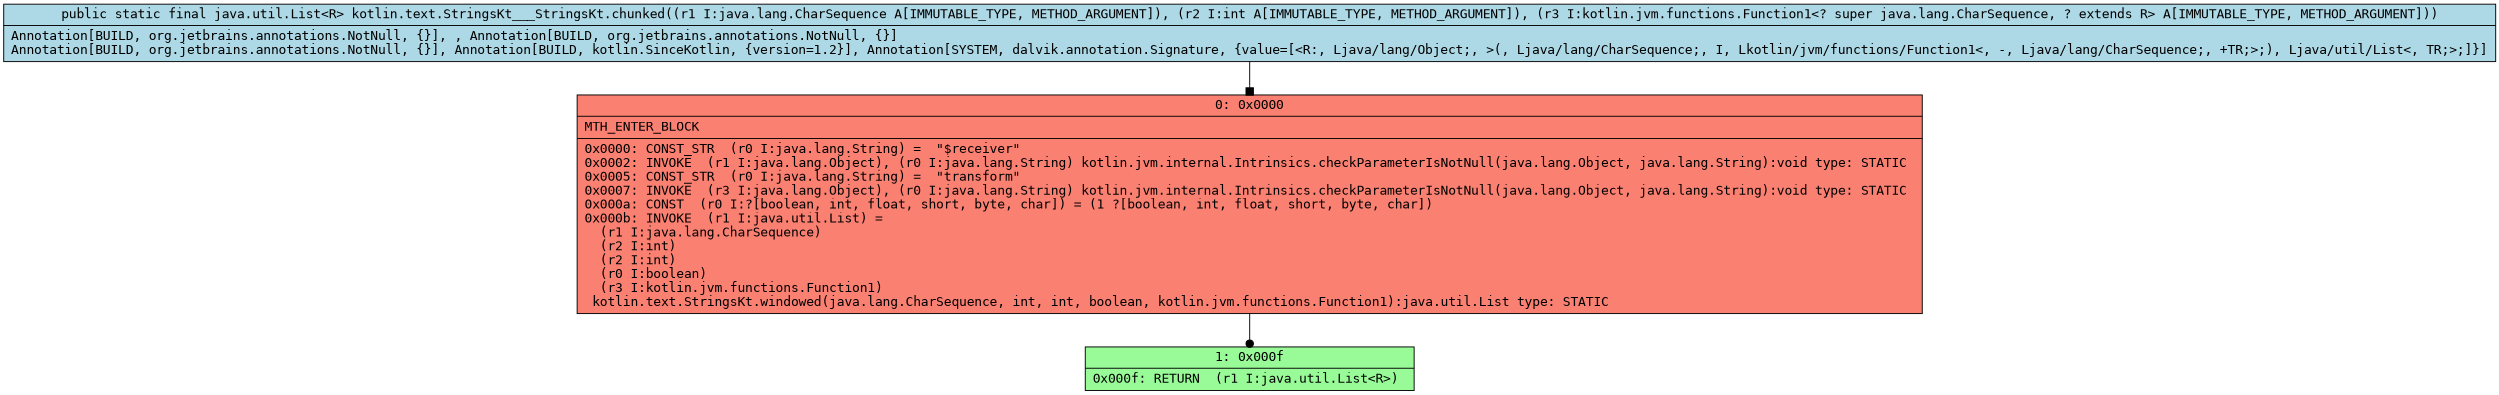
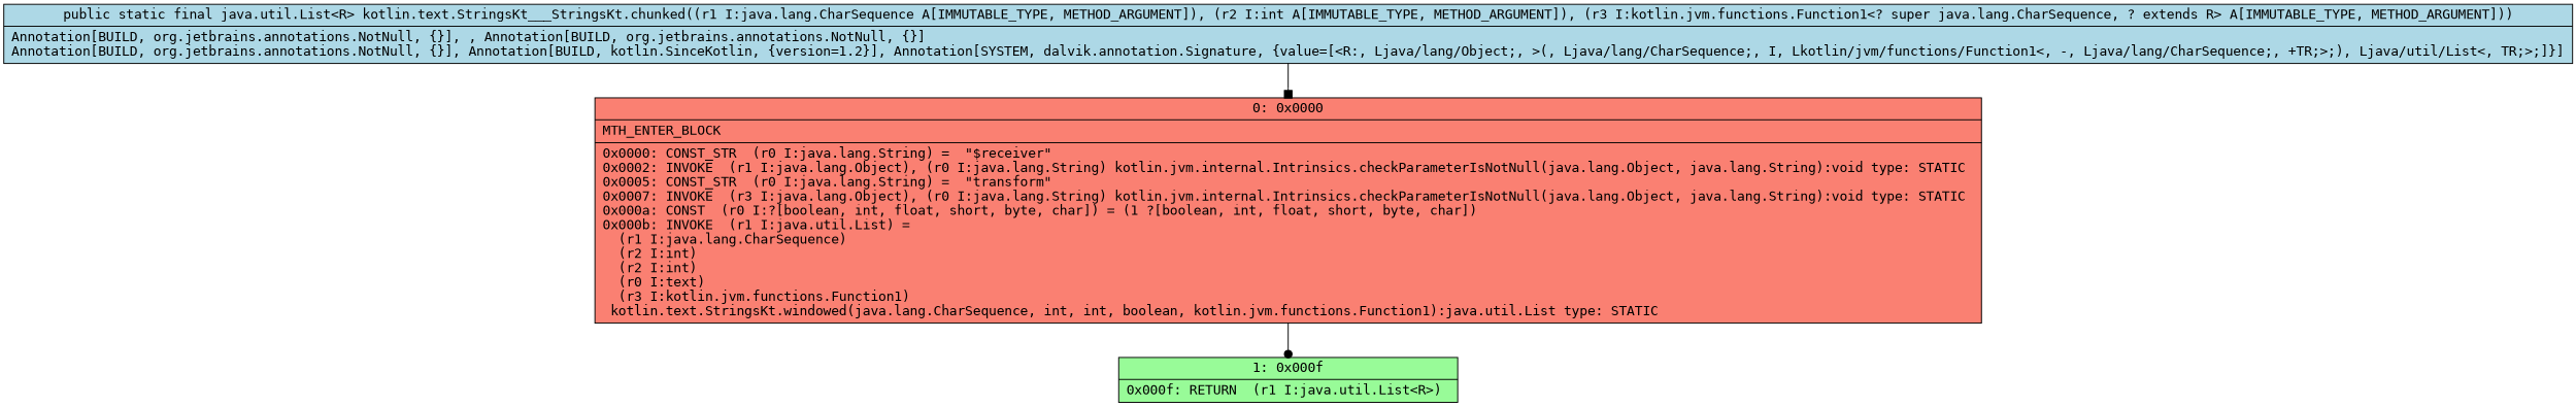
  digraph {
    fontname="DejaVu Sans Mono"
    node [shape=record style=filled fontname="DejaVu Sans Mono"]
    edge [fontname="DejaVu Sans Mono"]
-   n1 [label="{0\:\ 0x0000|MTH_ENTER_BLOCK\l|0x0000: CONST_STR  (r0 I:java.lang.String) =  \"$receiver\" \l0x0002: INVOKE  (r1 I:java.lang.Object), (r0 I:java.lang.String) kotlin.jvm.internal.Intrinsics.checkParameterIsNotNull(java.lang.Object, java.lang.String):void type: STATIC \l0x0005: CONST_STR  (r0 I:java.lang.String) =  \"transform\" \l0x0007: INVOKE  (r3 I:java.lang.Object), (r0 I:java.lang.String) kotlin.jvm.internal.Intrinsics.checkParameterIsNotNull(java.lang.Object, java.lang.String):void type: STATIC \l0x000a: CONST  (r0 I:?[boolean, int, float, short, byte, char]) = (1 ?[boolean, int, float, short, byte, char]) \l0x000b: INVOKE  (r1 I:java.util.List) = \l  (r1 I:java.lang.CharSequence)\l  (r2 I:int)\l  (r2 I:int)\l  (r0 I:boolean)\l  (r3 I:kotlin.jvm.functions.Function1)\l kotlin.text.StringsKt.windowed(java.lang.CharSequence, int, int, boolean, kotlin.jvm.functions.Function1):java.util.List type: STATIC \l}" fillcolor=salmon]
+   n1 [label="{0\:\ 0x0000|MTH_ENTER_BLOCK\l|0x0000: CONST_STR  (r0 I:java.lang.String) =  \"$receiver\" \l0x0002: INVOKE  (r1 I:java.lang.Object), (r0 I:java.lang.String) kotlin.jvm.internal.Intrinsics.checkParameterIsNotNull(java.lang.Object, java.lang.String):void type: STATIC \l0x0005: CONST_STR  (r0 I:java.lang.String) =  \"transform\" \l0x0007: INVOKE  (r3 I:java.lang.Object), (r0 I:java.lang.String) kotlin.jvm.internal.Intrinsics.checkParameterIsNotNull(java.lang.Object, java.lang.String):void type: STATIC \l0x000a: CONST  (r0 I:?[boolean, int, float, short, byte, char]) = (1 ?[boolean, int, float, short, byte, char]) \l0x000b: INVOKE  (r1 I:java.util.List) = \l  (r1 I:java.lang.CharSequence)\l  (r2 I:int)\l  (r2 I:int)\l  (r0 I:text)\l  (r3 I:kotlin.jvm.functions.Function1)\l kotlin.text.StringsKt.windowed(java.lang.CharSequence, int, int, boolean, kotlin.jvm.functions.Function1):java.util.List type: STATIC \l}" fillcolor=salmon]
    n2 [label="{1\:\ 0x000f|0x000f: RETURN  (r1 I:java.util.List\<R\>) \l}" fillcolor=palegreen]
    n3 [label="{public static final java.util.List\<R\> kotlin.text.StringsKt___StringsKt.chunked((r1 I:java.lang.CharSequence A[IMMUTABLE_TYPE, METHOD_ARGUMENT]), (r2 I:int A[IMMUTABLE_TYPE, METHOD_ARGUMENT]), (r3 I:kotlin.jvm.functions.Function1\<? super java.lang.CharSequence, ? extends R\> A[IMMUTABLE_TYPE, METHOD_ARGUMENT]))  | Annotation[BUILD, org.jetbrains.annotations.NotNull, \{\}], , Annotation[BUILD, org.jetbrains.annotations.NotNull, \{\}]\lAnnotation[BUILD, org.jetbrains.annotations.NotNull, \{\}], Annotation[BUILD, kotlin.SinceKotlin, \{version=1.2\}], Annotation[SYSTEM, dalvik.annotation.Signature, \{value=[\<R:, Ljava\/lang\/Object;, \>(, Ljava\/lang\/CharSequence;, I, Lkotlin\/jvm\/functions\/Function1\<, \-, Ljava\/lang\/CharSequence;, +TR;\>;), Ljava\/util\/List\<, TR;\>;]\}]\l}" fillcolor=lightblue]
    n1 -> n2 [arrowhead=dot]
    n3 -> n1 [arrowhead=box]
  }
